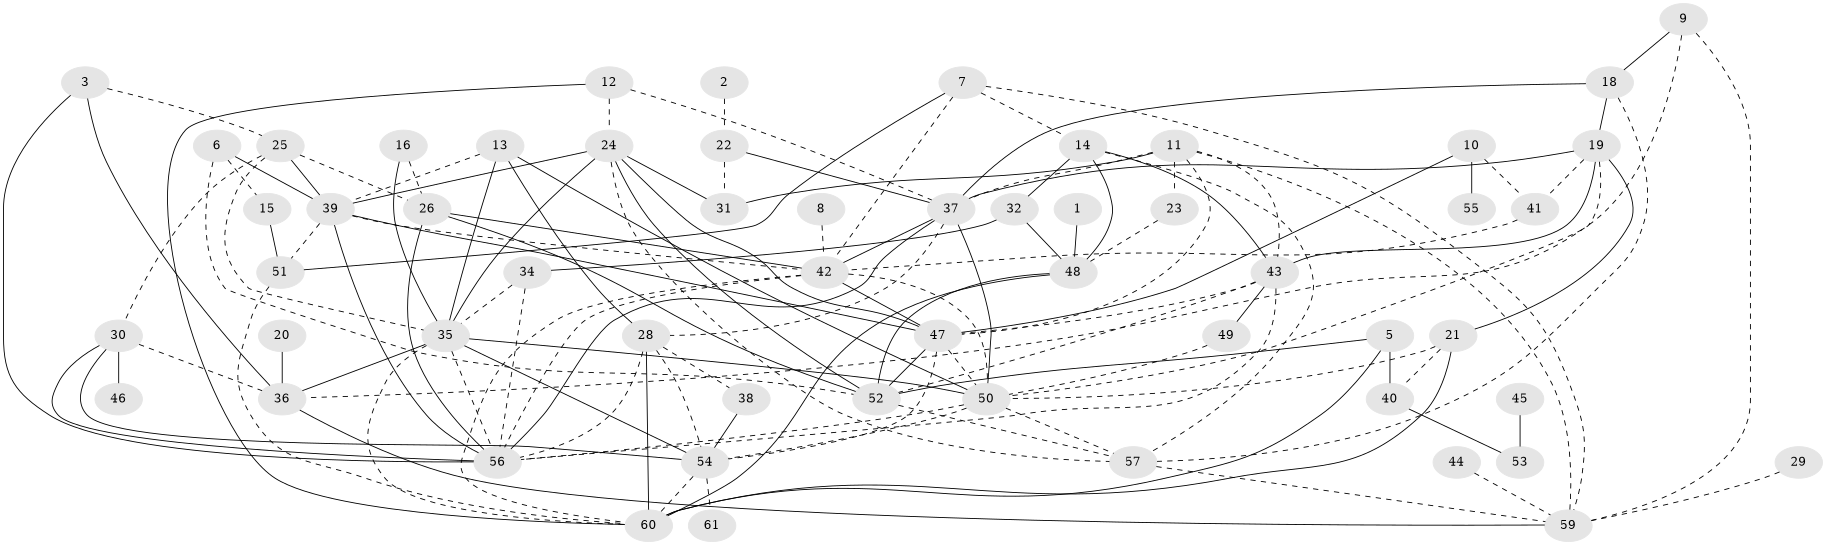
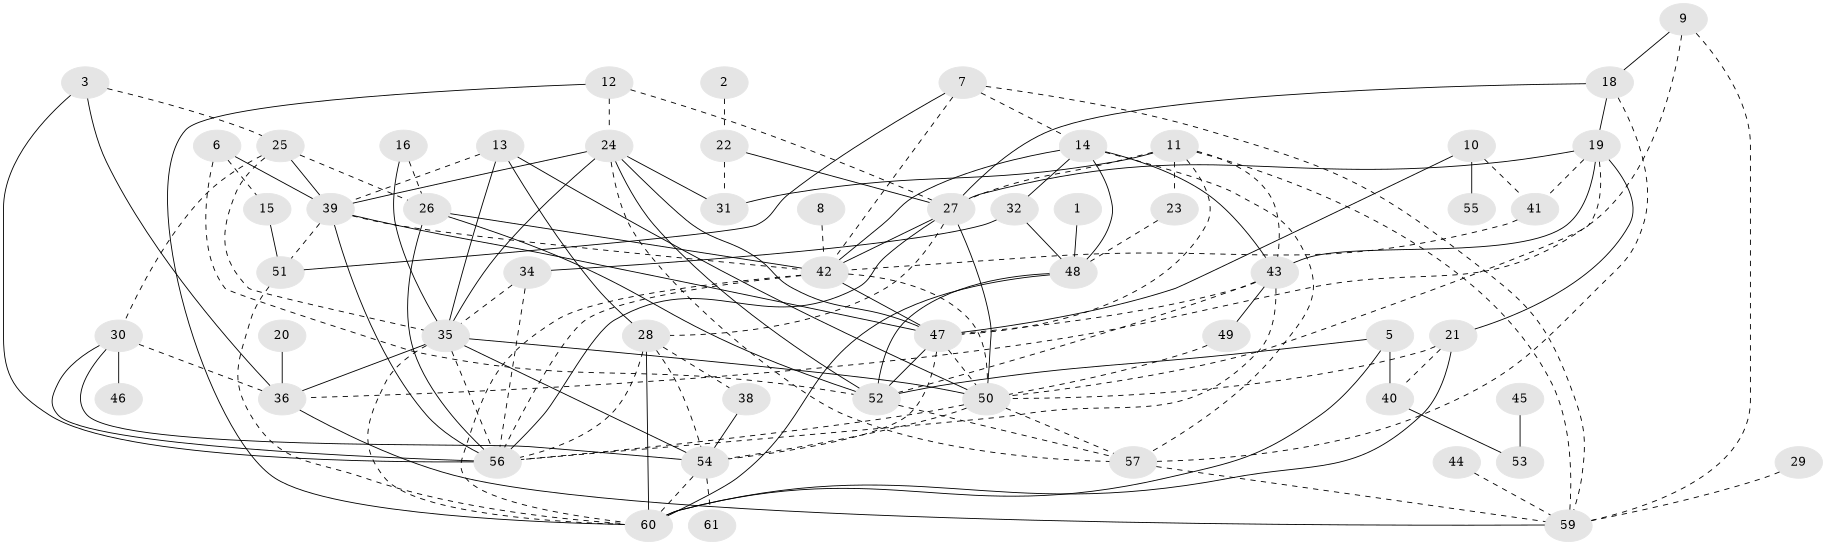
  graph {
    node [color=gray90 style=filled]
    edge [style=dashed weight=1.0]
    1
    48
    52
    60
    2
    22
-   27 [label=37]
+   27
    31
    3
    25
    36
    56
    39
    35
    26
    30
    59
    5
    40
    53
    57
    6
    15
    51
    42
    47
    7
    14
    43
    32
    50
    8
    9
    18
    19
    10
    41
    55
    54
    11
    23
    28
    49
    12
    24
    13
    38
    34
    16
    21
    20
    46
    61
    29
    44
    45
    1 -- 48 [style=solid]
    48 -- 52 [style=solid]
    48 -- 60 [style=solid]
    52 -- 57
    2 -- 22
    22 -- 27 [style=solid weight=2.0]
    22 -- 31
    27 -- 56 [style=solid weight=2.0]
    27 -- 42 [style=solid]
    27 -- 50 [style=solid]
    27 -- 28 [weight=2.0]
    3 -- 25
    3 -- 36 [style=solid]
    3 -- 56 [style=solid]
    25 -- 39 [style=solid]
    25 -- 35
    25 -- 26
    25 -- 30
    36 -- 59 [style=solid]
    39 -- 56 [style=solid weight=2.0]
    39 -- 51
    39 -- 42
    39 -- 47 [style=solid]
    35 -- 60 [weight=2.0]
    35 -- 36 [style=solid]
    35 -- 56
    35 -- 50 [style=solid]
    35 -- 54 [style=solid weight=2.0]
    26 -- 52 [style=solid]
    26 -- 56 [style=solid]
    26 -- 42 [style=solid]
    30 -- 36
    30 -- 56 [style=solid]
    30 -- 54 [style=solid]
    30 -- 46 [style=solid]
    5 -- 52 [style=solid]
    5 -- 60 [style=solid]
    5 -- 40 [style=solid]
    40 -- 53 [style=solid]
    57 -- 59
    6 -- 52
    6 -- 39 [style=solid]
    6 -- 15
    15 -- 51 [style=solid]
    51 -- 60
    42 -- 60
    42 -- 56
    42 -- 47 [style=solid]
    42 -- 50
    47 -- 52 [style=solid]
    47 -- 50
    47 -- 54
    7 -- 59
    7 -- 51 [style=solid]
    7 -- 42
    7 -- 14
    14 -- 48 [style=solid]
    14 -- 57
+   14 -- 42 [style=solid]
    14 -- 43 [style=solid]
    14 -- 32 [style=solid]
    43 -- 52
    43 -- 56
    43 -- 47
    43 -- 49 [style=solid]
    32 -- 48 [style=solid]
    32 -- 34 [style=solid]
    50 -- 56
    50 -- 57
    50 -- 54
    8 -- 42
    9 -- 36
    9 -- 59
    9 -- 18 [style=solid]
    18 -- 27 [style=solid]
    18 -- 57
    18 -- 19 [style=solid]
    19 -- 27 [style=solid]
    19 -- 43 [style=solid]
    19 -- 50
    19 -- 41
    19 -- 21 [style=solid]
    10 -- 47 [style=solid]
    10 -- 41
    10 -- 55 [style=solid]
    41 -- 42
    54 -- 60 [weight=2.0]
    54 -- 61
    11 -- 27 [weight=2.0]
    11 -- 31 [style=solid]
    11 -- 59
    11 -- 47
    11 -- 43
    11 -- 23
    23 -- 48
    28 -- 60 [style=solid]
    28 -- 56
    28 -- 54 [weight=2.0]
    28 -- 38
    49 -- 50
    12 -- 60 [style=solid]
    12 -- 27
    12 -- 24
    24 -- 52 [style=solid weight=2.0]
    24 -- 31 [style=solid]
    24 -- 39 [style=solid]
    24 -- 35 [style=solid]
    24 -- 57
    24 -- 47 [style=solid]
    13 -- 39
    13 -- 35 [style=solid]
    13 -- 50 [style=solid]
    13 -- 28 [style=solid]
    38 -- 54 [style=solid]
    34 -- 56
    34 -- 35
    16 -- 35 [style=solid]
    16 -- 26
    21 -- 60 [style=solid]
    21 -- 40
    21 -- 50
    20 -- 36 [style=solid]
    29 -- 59
    44 -- 59
    45 -- 53 [style=solid]
  }
